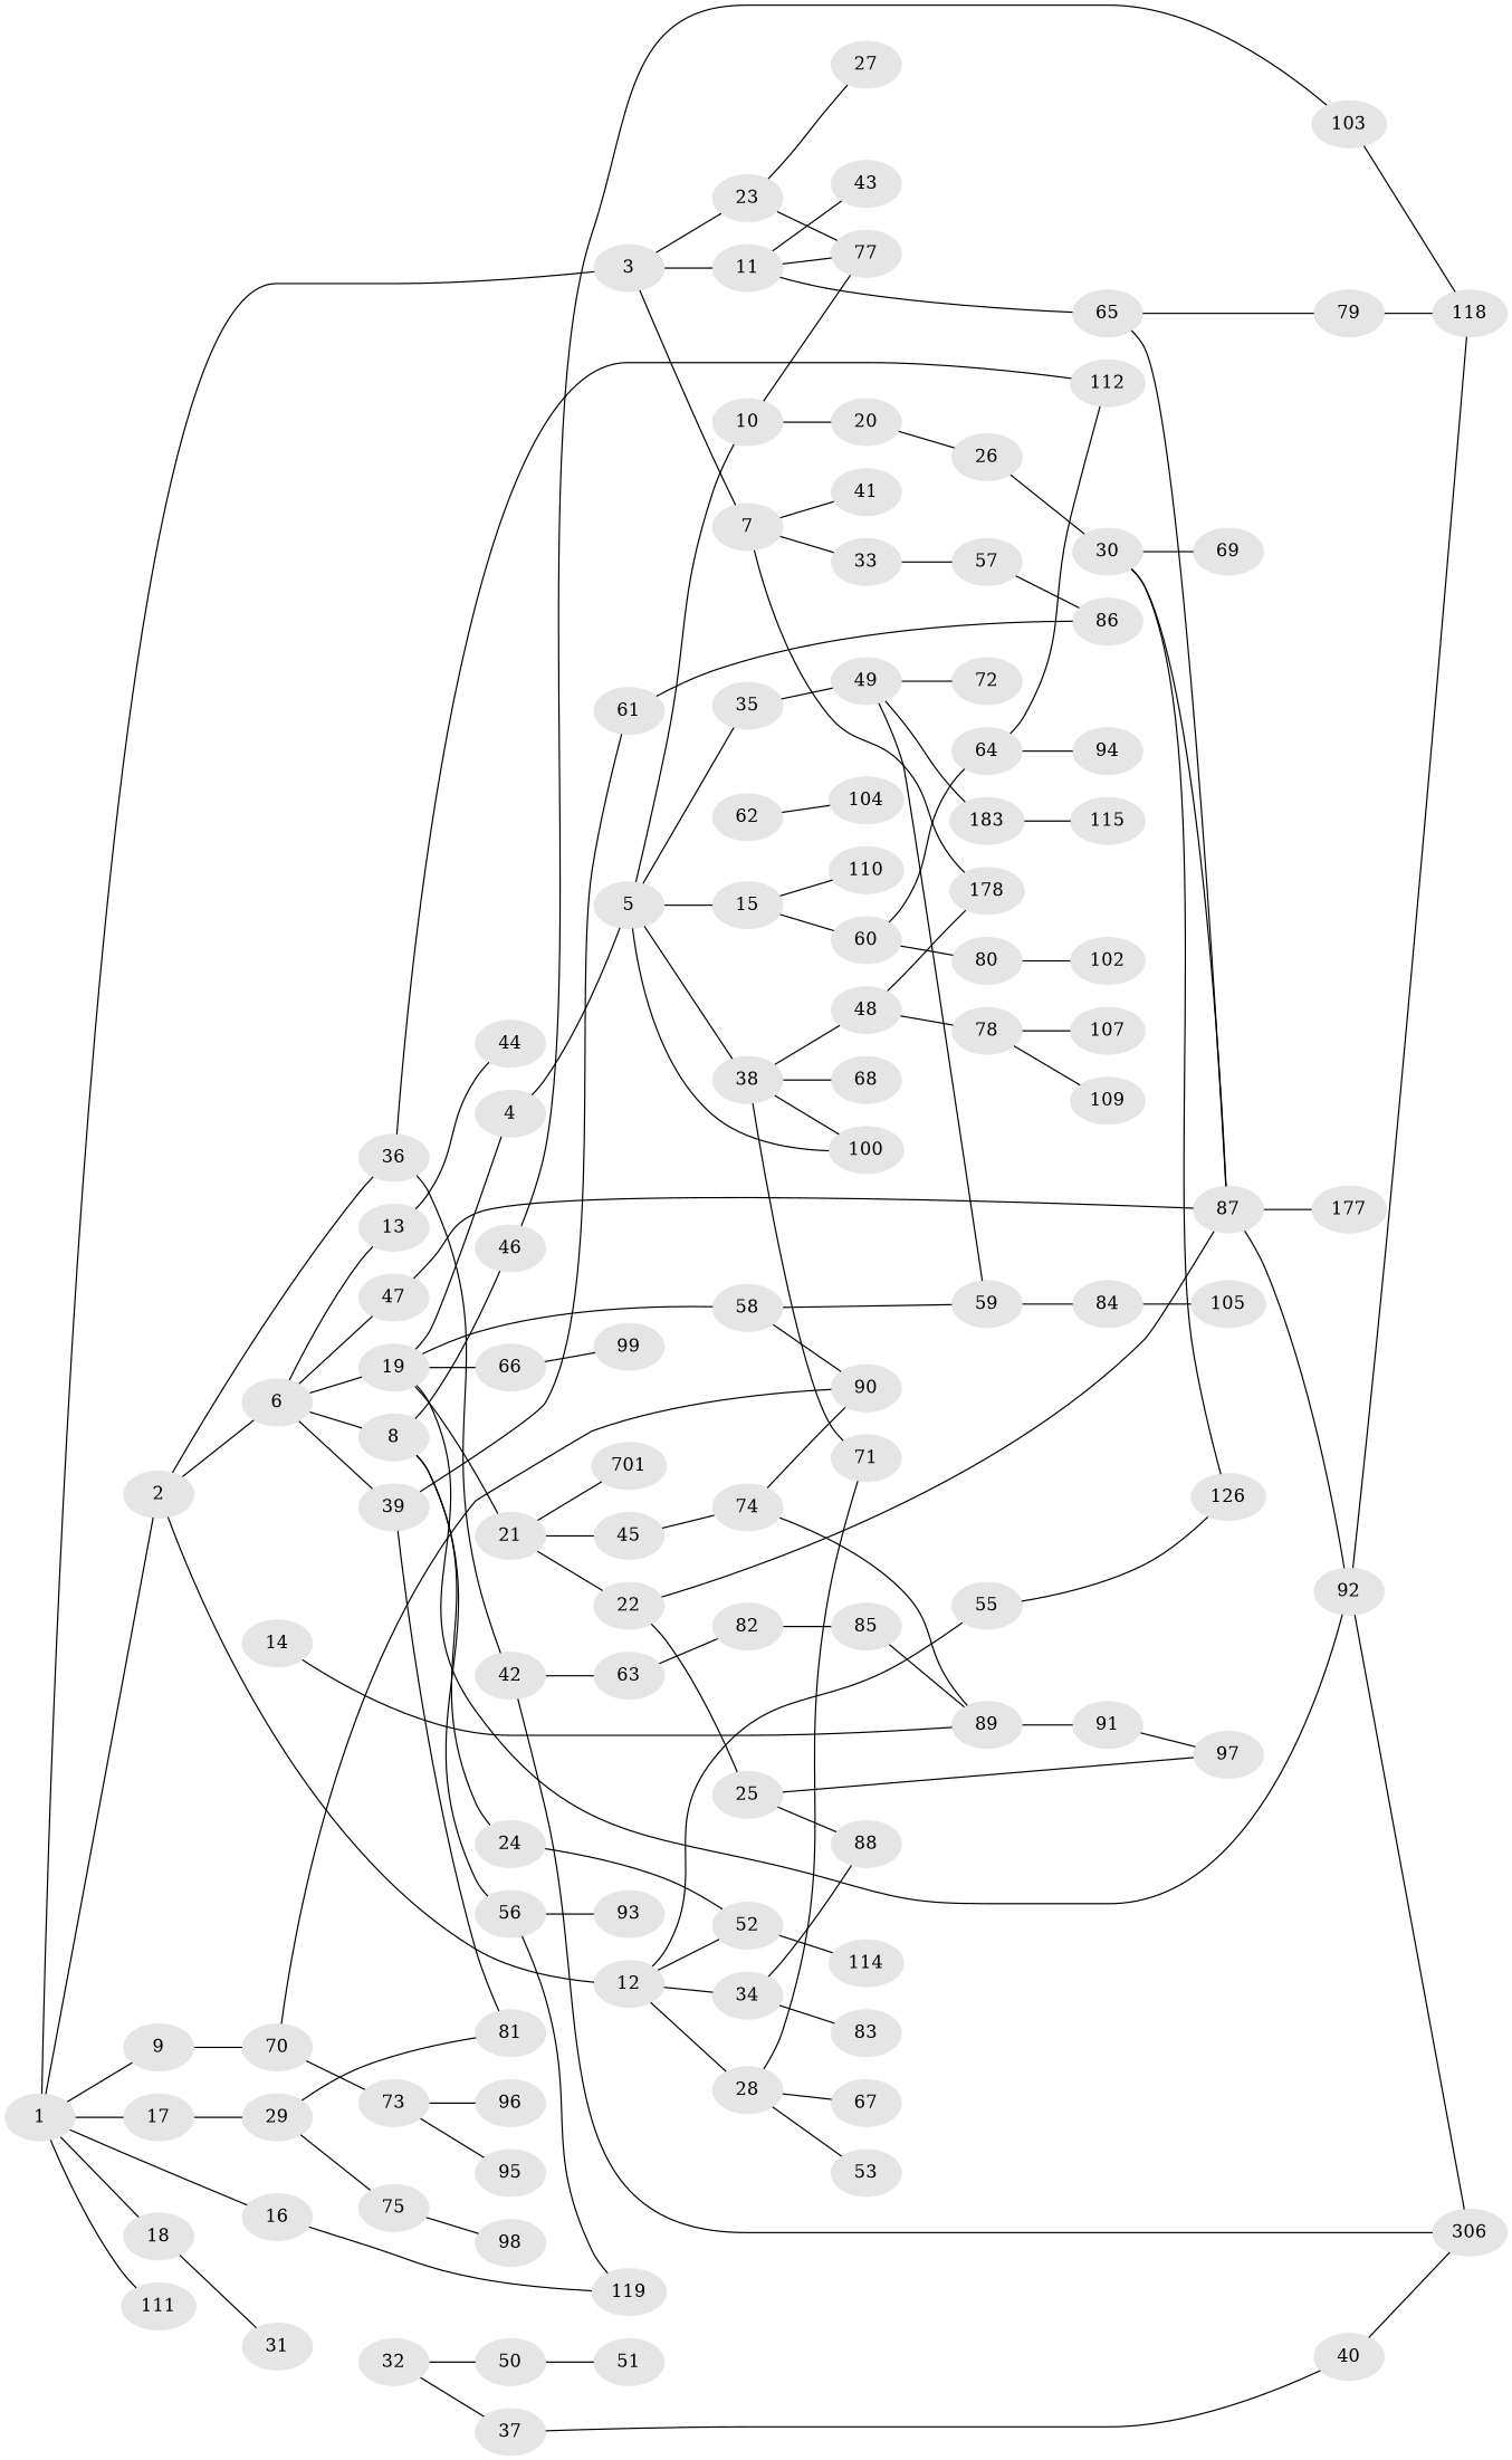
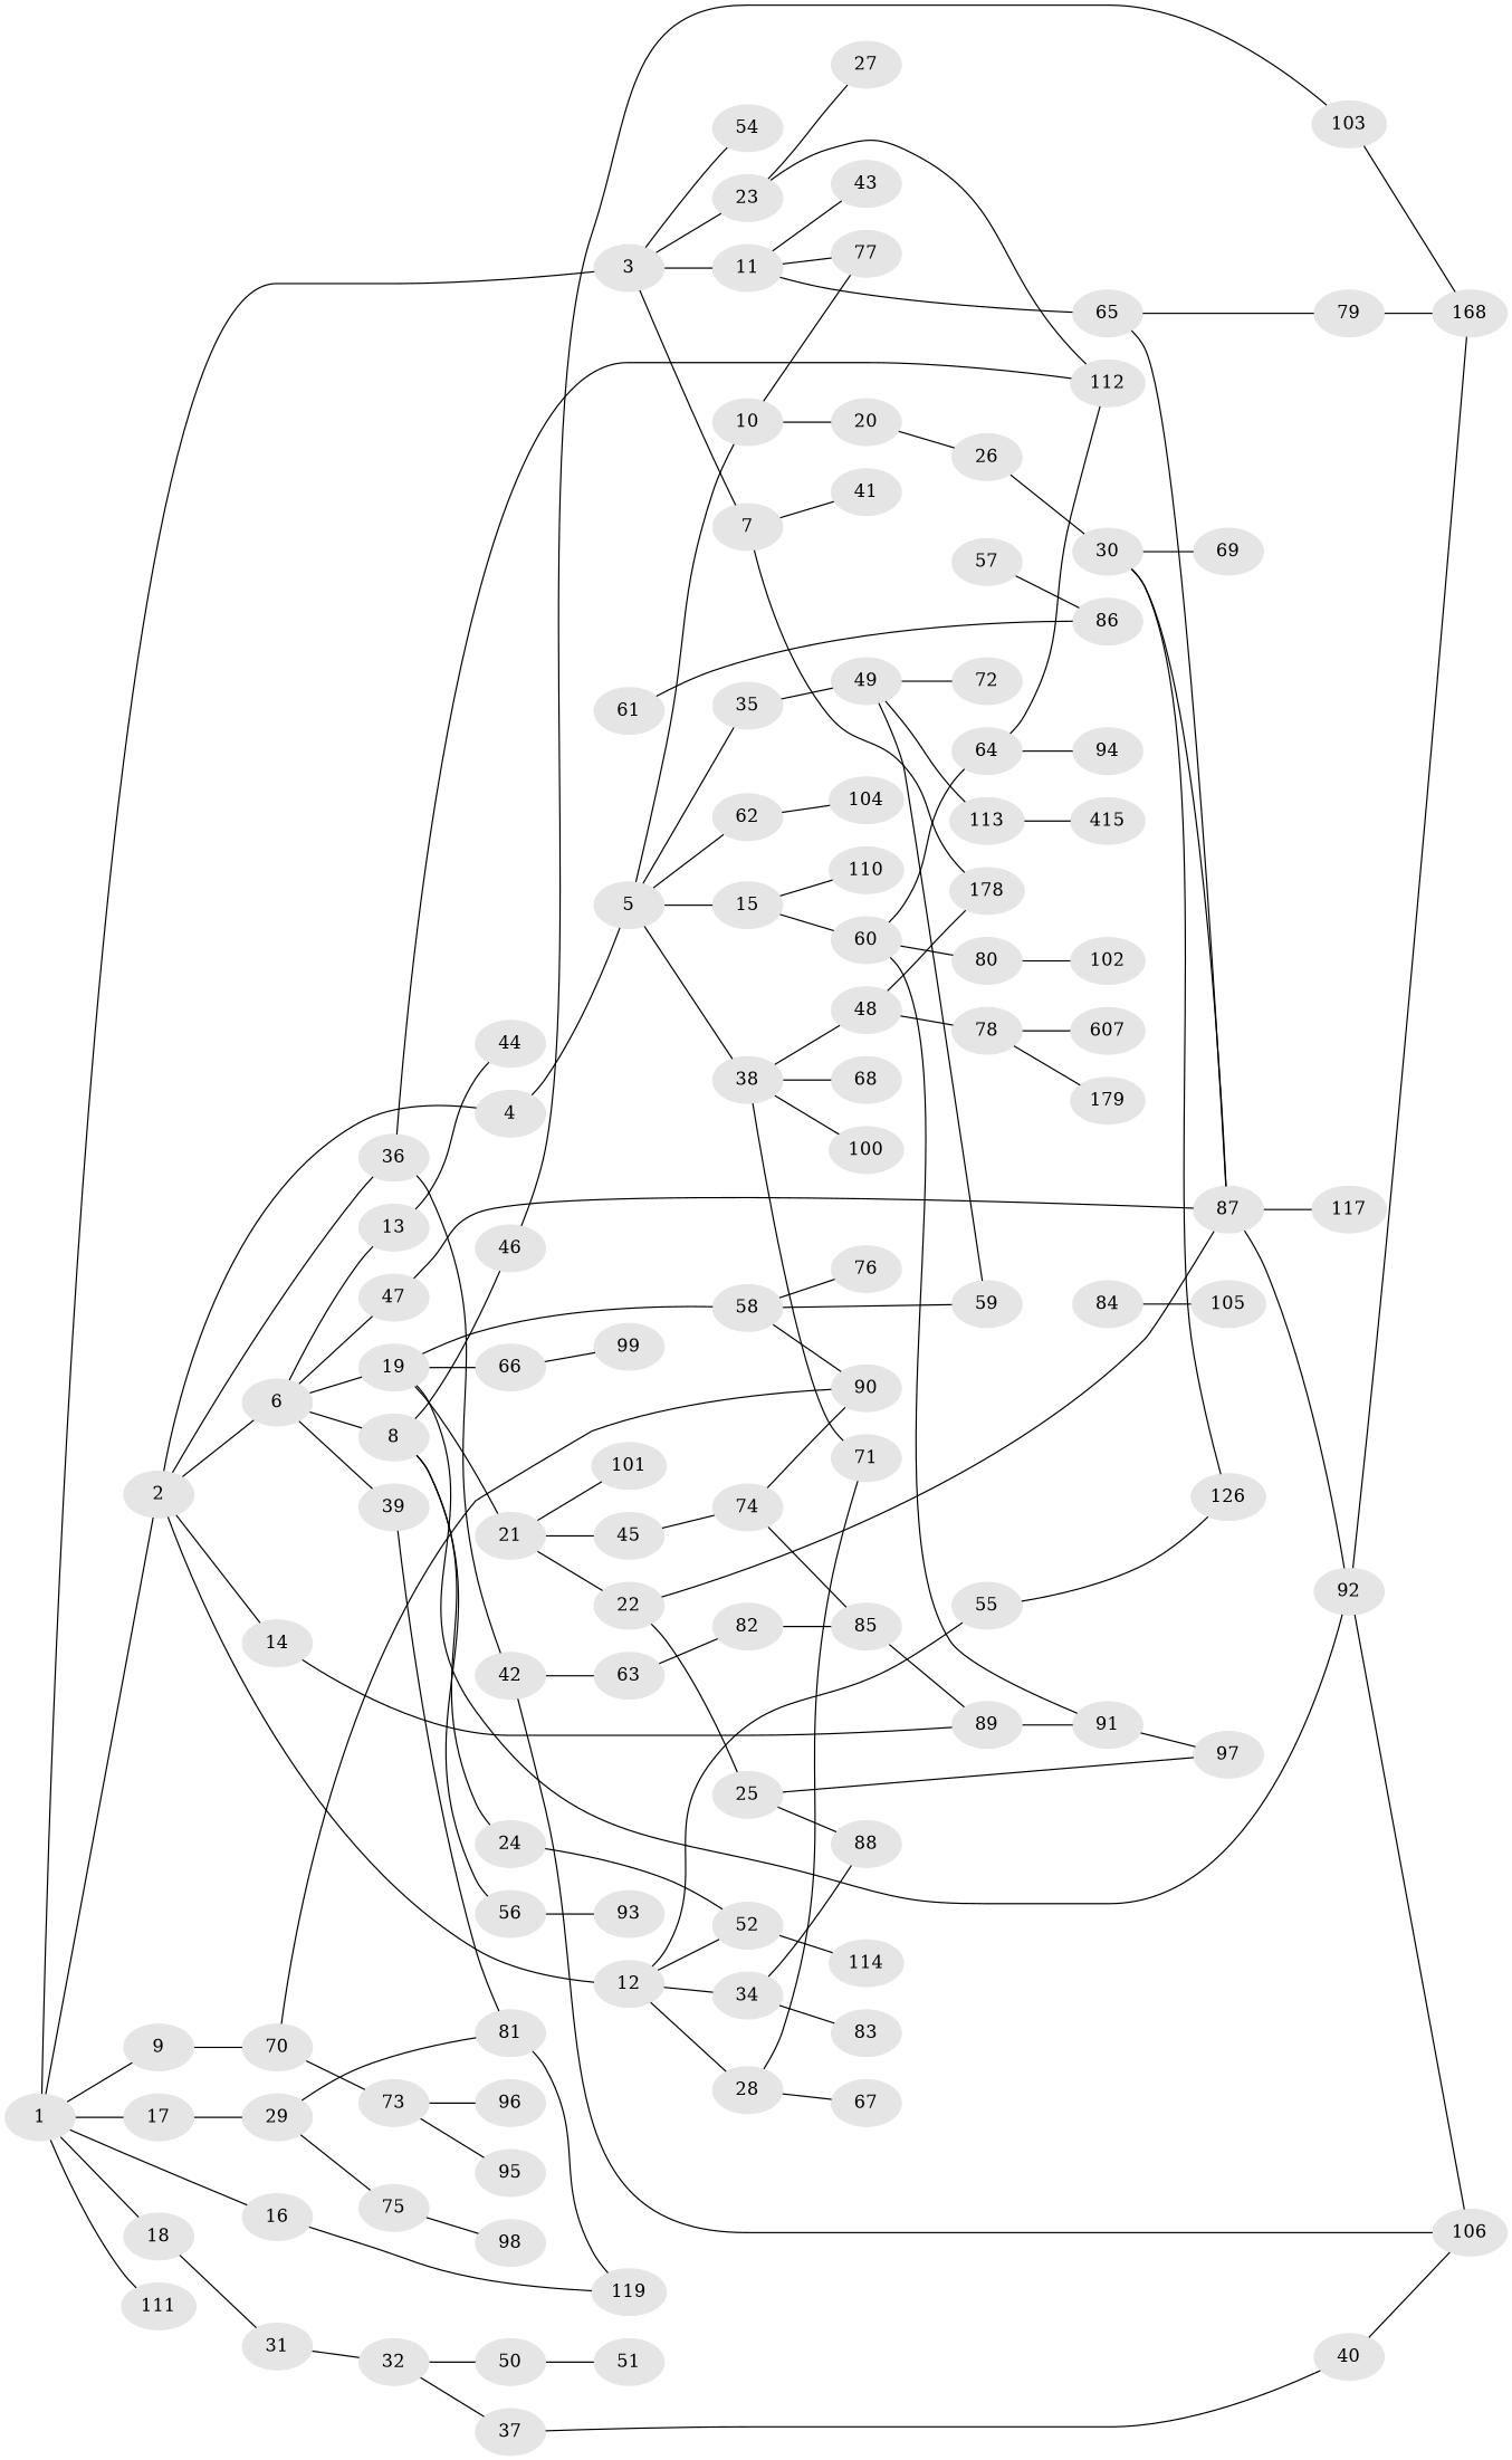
  graph {
    rankdir=LR
    node [color=gray90 style=filled]
    1
    2
    3
    9
    16
    17
    18
    111
    4
    6
    12
    14
    36
    7
    11
    23
+   54
    70
    119
    29
    31
    5
    8
    13
    19
    39
    47
    28
    34
    52
    55
    89
    112
    42
-   33
    41
    n37 [label=178]
    77
    43
    65
    27
    10
    15
    35
    38
    62
    20
    60
    110
    49
    71
    48
    68
    100
    104
    24
    46
    56
    44
    21
    58
    66
    92
    81
    61
    87
    57
    103
    93
    90
    73
    26
    79
-   53
    67
    88
    83
    114
    n79 [label=126]
    91
    64
    80
    75
    32
    22
    45
-   101 [label=701]
+   101
    59
+   76
    99
-   106 [label=306]
-   118
+   106
+   118 [label=168]
    30
    25
    74
    97
-   117 [label=177]
+   117
    69
    98
    37
    50
    40
    51
    86
    72
-   113 [label=183]
+   113
    63
    78
    82
-   107
-   109
+   107 [label=607]
+   109 [label=179]
    84
-   115
+   115 [label=415]
    105
    94
    102
    85
    95
    96
    1 -- 2
    1 -- 3
    1 -- 9
    1 -- 16
    1 -- 17
    1 -- 18
    1 -- 111
-   19 -- 4
+   2 -- 4
    2 -- 6
    2 -- 12
+   2 -- 14
    2 -- 36
    3 -- 7
    3 -- 11
    3 -- 23
+   3 -- 54
    9 -- 70
    16 -- 119
    17 -- 29
    18 -- 31
    4 -- 5
    6 -- 8
    6 -- 13
    6 -- 19
    6 -- 39
    6 -- 47
    12 -- 28
    12 -- 34
    12 -- 52
    12 -- 55
    14 -- 89
    36 -- 112
    36 -- 42
-   7 -- 33
    7 -- 41
    7 -- n37
    11 -- 77
    11 -- 43
    11 -- 65
-   23 -- 77
+   23 -- 112
    23 -- 27
    70 -- 90
    70 -- 73
    29 -- 81
    29 -- 75
+   31 -- 32
    5 -- 10
    5 -- 15
    5 -- 35
    5 -- 38
-   5 -- 100
+   5 -- 62
    8 -- 24
    8 -- 46
    8 -- 56
    13 -- 44
    19 -- 21
    19 -- 58
    19 -- 66
    19 -- 92
    39 -- 81
-   39 -- 61
    47 -- 87
    28 -- 71
-   28 -- 53
    28 -- 67
    34 -- 88
    34 -- 83
    52 -- 114
    55 -- n79
    89 -- 91
    42 -- 106
    42 -- 63
-   33 -- 57
    65 -- 87
    65 -- 79
    10 -- 77
    10 -- 20
    15 -- 60
    15 -- 110
    35 -- 49
    38 -- 71
    38 -- 48
    38 -- 68
    38 -- 100
    62 -- 104
    20 -- 26
+   60 -- 91
    60 -- 64
    60 -- 80
    49 -- 59
    49 -- 72
    49 -- 113
    48 -- n37
    48 -- 78
    24 -- 52
    46 -- 103
-   56 -- 119
+   81 -- 119
    56 -- 93
    21 -- 22
    21 -- 45
    21 -- 101
    58 -- 90
    58 -- 59
+   58 -- 76
    66 -- 99
    92 -- 106
    92 -- 118
    61 -- 86
    87 -- 92
    87 -- 117
    57 -- 86
    103 -- 118
    73 -- 95
    73 -- 96
    26 -- 30
    79 -- 118
    91 -- 97
    64 -- 112
    64 -- 94
    80 -- 102
    75 -- 98
    32 -- 37
    32 -- 50
    22 -- 87
    22 -- 25
    45 -- 74
-   59 -- 84
    30 -- 87
    30 -- n79
    30 -- 69
    25 -- 88
    25 -- 97
-   74 -- 89
+   74 -- 85
    74 -- 90
    37 -- 40
    50 -- 51
    40 -- 106
    113 -- 115
    63 -- 82
    78 -- 107
    78 -- 109
    82 -- 85
    84 -- 105
    85 -- 89
  }
